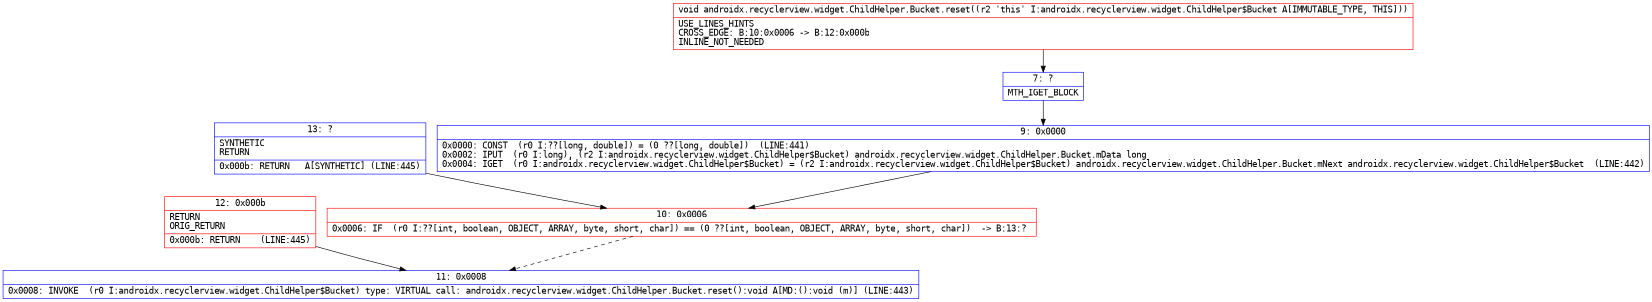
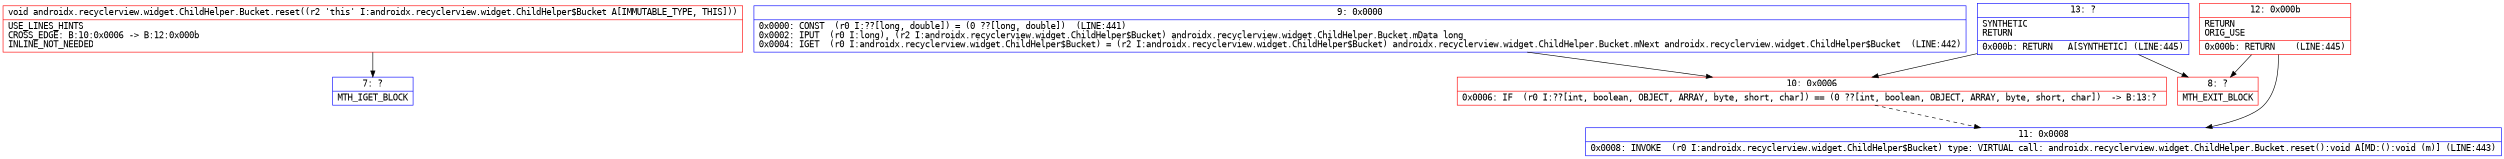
  digraph {
    fontname="DejaVu Sans Mono"
    node [color=blue fontname="DejaVu Sans Mono" shape=record]
    edge [fontname="DejaVu Sans Mono"]
    n1 [label="{7\:\ ?|MTH_IGET_BLOCK\l}"]
    n2 [label="{9\:\ 0x0000|0x0000: CONST  (r0 I:??[long, double]) = (0 ??[long, double])  (LINE:441)\l0x0002: IPUT  (r0 I:long), (r2 I:androidx.recyclerview.widget.ChildHelper$Bucket) androidx.recyclerview.widget.ChildHelper.Bucket.mData long \l0x0004: IGET  (r0 I:androidx.recyclerview.widget.ChildHelper$Bucket) = (r2 I:androidx.recyclerview.widget.ChildHelper$Bucket) androidx.recyclerview.widget.ChildHelper.Bucket.mNext androidx.recyclerview.widget.ChildHelper$Bucket  (LINE:442)\l}"]
    n3 [color=red label="{10\:\ 0x0006|0x0006: IF  (r0 I:??[int, boolean, OBJECT, ARRAY, byte, short, char]) == (0 ??[int, boolean, OBJECT, ARRAY, byte, short, char])  \-\> B:13:? \l}"]
    n4 [label="{11\:\ 0x0008|0x0008: INVOKE  (r0 I:androidx.recyclerview.widget.ChildHelper$Bucket) type: VIRTUAL call: androidx.recyclerview.widget.ChildHelper.Bucket.reset():void A[MD:():void (m)] (LINE:443)\l}"]
    n5 [label="{13\:\ ?|SYNTHETIC\lRETURN\l|0x000b: RETURN   A[SYNTHETIC] (LINE:445)\l}"]
-   n7 [color=red label="{12\:\ 0x000b|RETURN\lORIG_RETURN\l|0x000b: RETURN    (LINE:445)\l}"]
+   n6 [color=red label="{8\:\ ?|MTH_EXIT_BLOCK\l}"]
+   n7 [color=red label="{12\:\ 0x000b|RETURN\lORIG_USE\l|0x000b: RETURN    (LINE:445)\l}"]
    n8 [color=red label="{void androidx.recyclerview.widget.ChildHelper.Bucket.reset((r2 'this' I:androidx.recyclerview.widget.ChildHelper$Bucket A[IMMUTABLE_TYPE, THIS]))  | USE_LINES_HINTS\lCROSS_EDGE: B:10:0x0006 \-\> B:12:0x000b\lINLINE_NOT_NEEDED\l}"]
-   n1 -> n2
    n2 -> n3
    n3 -> n4 [style=dashed]
    n5 -> n3
+   n5 -> n6
    n7 -> n4
+   n7 -> n6
    n8 -> n1
  }
